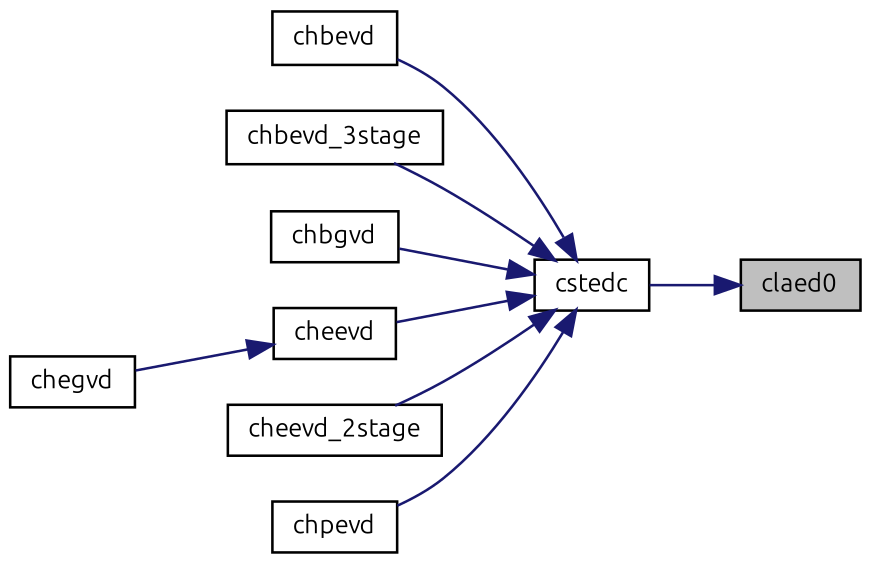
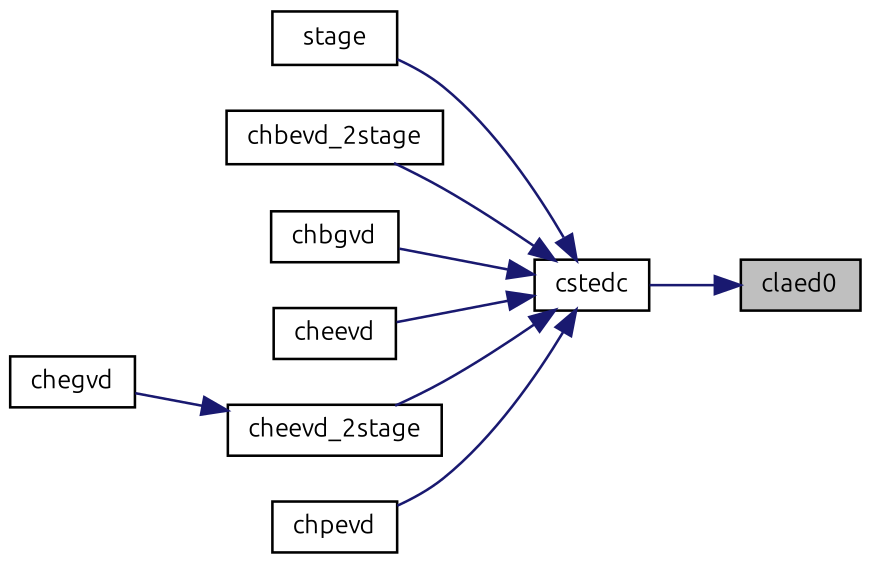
  digraph {
    fontname=Ubuntu
    rankdir=RL
    node [color=black fillcolor=white fontname=Ubuntu fontsize=10 shape=record style=filled]
    edge [color=midnightblue dir=back fontname=Ubuntu fontsize=10 labelfontname=Helvetica labelfontsize=10 style=solid]
    n1 [fillcolor=grey75 fontcolor=black height=0.2 label=claed0 width=0.4]
    n2 [height=0.2 label=cstedc width=0.4]
-   n3 [height=0.2 label=chbevd width=0.4]
-   n4 [height=0.2 label=chbevd_3stage width=0.4]
+   n3 [height=0.2 label=stage width=0.4]
+   n4 [height=0.2 label=chbevd_2stage width=0.4]
    n5 [height=0.2 label=chbgvd width=0.4]
    n6 [height=0.2 label=cheevd width=0.4]
    n7 [height=0.2 label=cheevd_2stage width=0.4]
    n8 [height=0.2 label=chpevd width=0.4]
    n9 [height=0.2 label=chegvd width=0.4]
    n1 -> n2
    n2 -> n3
    n2 -> n4
    n2 -> n5
    n2 -> n6
    n2 -> n7
    n2 -> n8
-   n6 -> n9
+   n7 -> n9
  }
